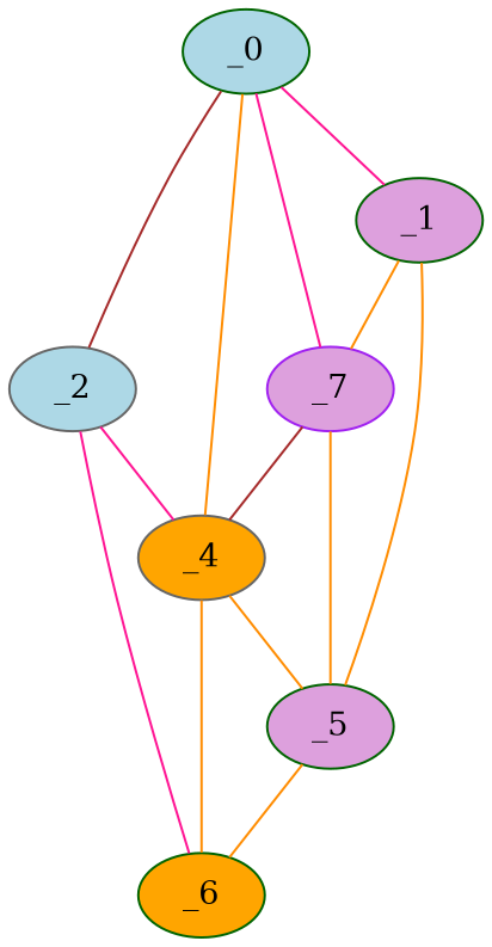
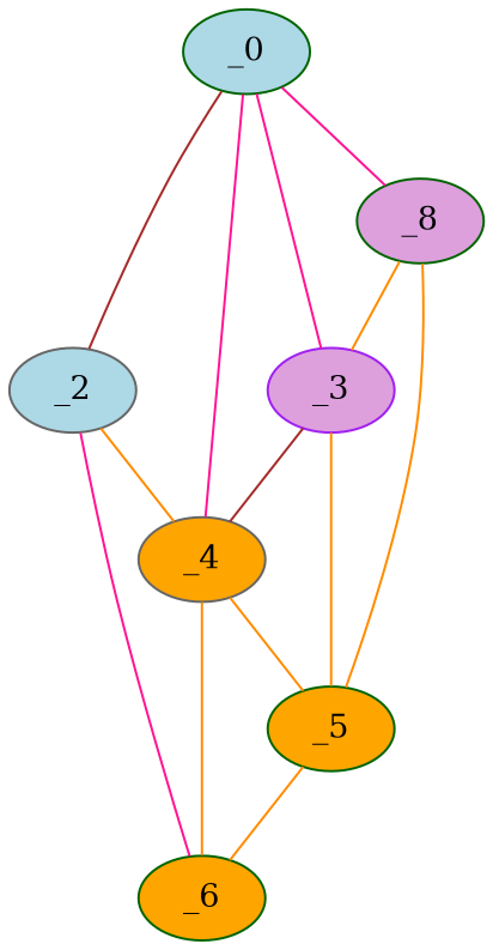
  graph {
    node [color=darkgreen fillcolor=plum style=filled]
    edge [color=darkorange valence=1]
    _0 [fillcolor=lightblue x=26 y=121]
-   _1 [x=62 y=5]
+   _1 [x=62 y=5 label=_8]
    _2 [color=gray40 fillcolor=lightblue x=78 y=125]
-   _3 [color=purple x=82 y=27 label=_7]
+   _3 [color=purple x=82 y=27]
    _4 [color=gray40 fillcolor=orange x=92 y=40]
-   _5 [x=93 y=30]
+   _5 [fillcolor=orange x=93 y=30]
    _6 [fillcolor=orange x=109 y=71]
    _0 -- _1 [color=deeppink]
    _0 -- _2 [color=brown]
    _0 -- _3 [color=deeppink valence=2]
-   _0 -- _4
+   _0 -- _4 [color=deeppink]
    _1 -- _3 [valence=2]
    _1 -- _5
-   _2 -- _4 [color=deeppink valence=2]
+   _2 -- _4 [valence=2]
    _2 -- _6 [color=deeppink]
    _3 -- _4 [color=brown valence=2]
    _3 -- _5 [valence=2]
    _4 -- _5
    _4 -- _6
    _5 -- _6
  }
